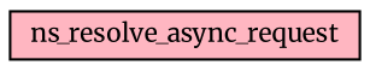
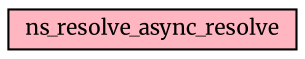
  digraph {
    rankdir=LR
    fontname=Merriweather
-   n1 [color=black fillcolor=lightpink fontname=Merriweather fontsize=10 height=0.2 label=ns_resolve_async_request shape=record style=filled width=0.4]
+   n1 [color=black fillcolor=lightpink fontname=Merriweather fontsize=10 height=0.2 label=ns_resolve_async_resolve shape=record style=filled width=0.4]
  }
